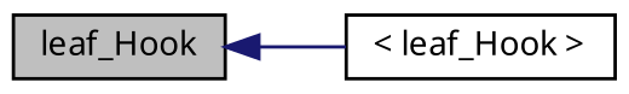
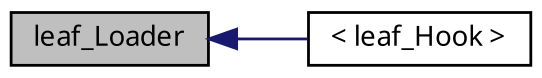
  digraph {
    rankdir=LR
    node [color=black fontname="FreeSans.ttf" fontsize=10 shape=record style=filled]
-   n1 [fillcolor=grey75 fontcolor=black height=0.2 label=leaf_Hook width=0.4]
+   n1 [fillcolor=grey75 fontcolor=black height=0.2 label=leaf_Loader width=0.4]
    n2 [fillcolor=white height=0.2 label="\< leaf_Hook \>" width=0.4]
    n1 -> n2 [color=midnightblue dir=back fontname="FreeSans.ttf" fontsize=10 labelfontname="FreeSans.ttf" labelfontsize=10 style=solid]
  }
